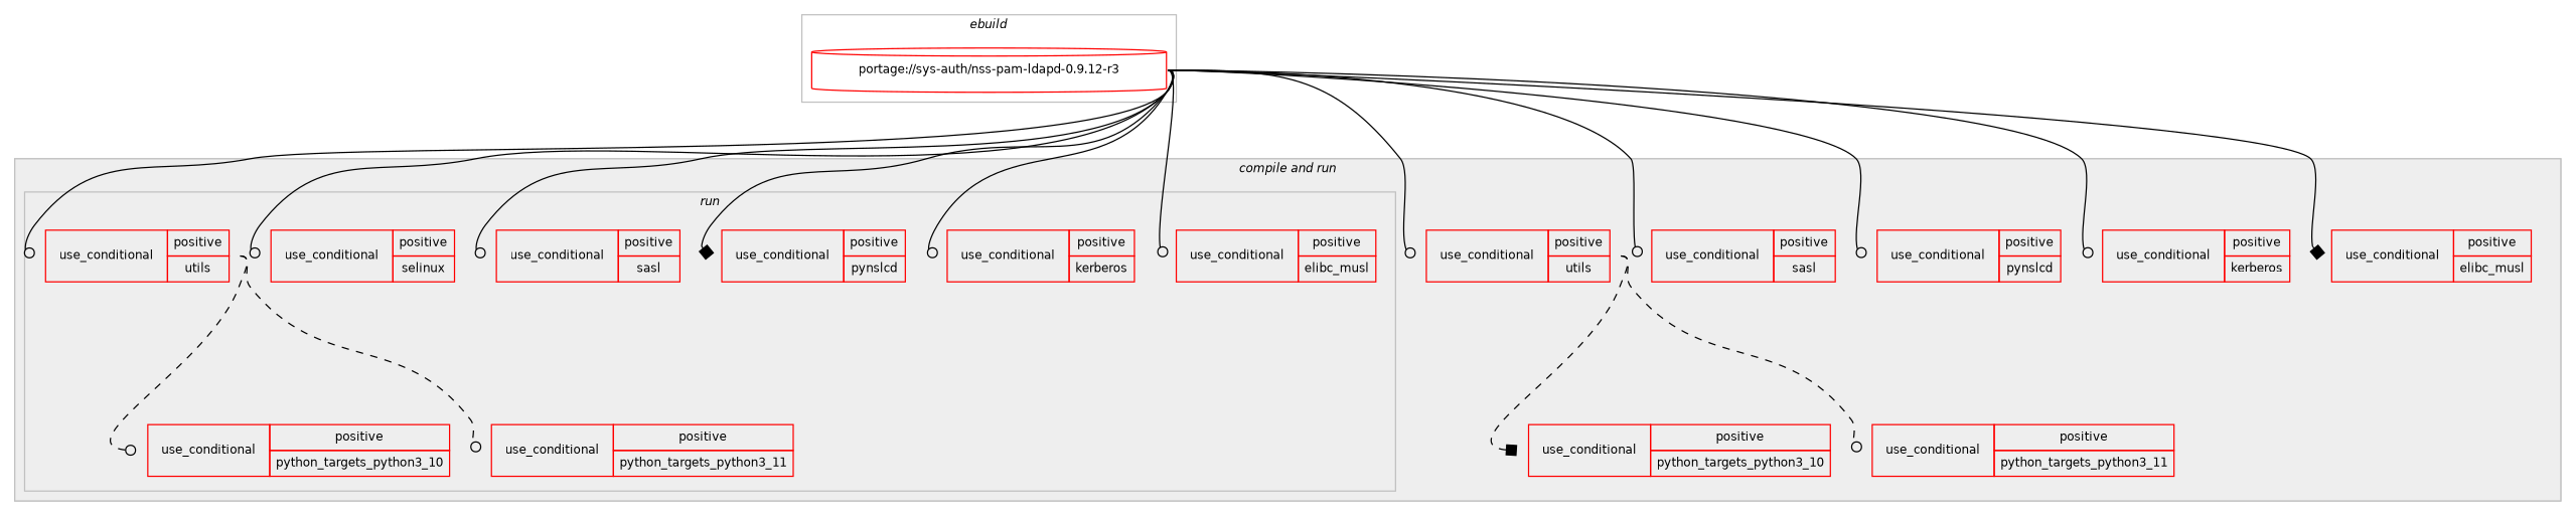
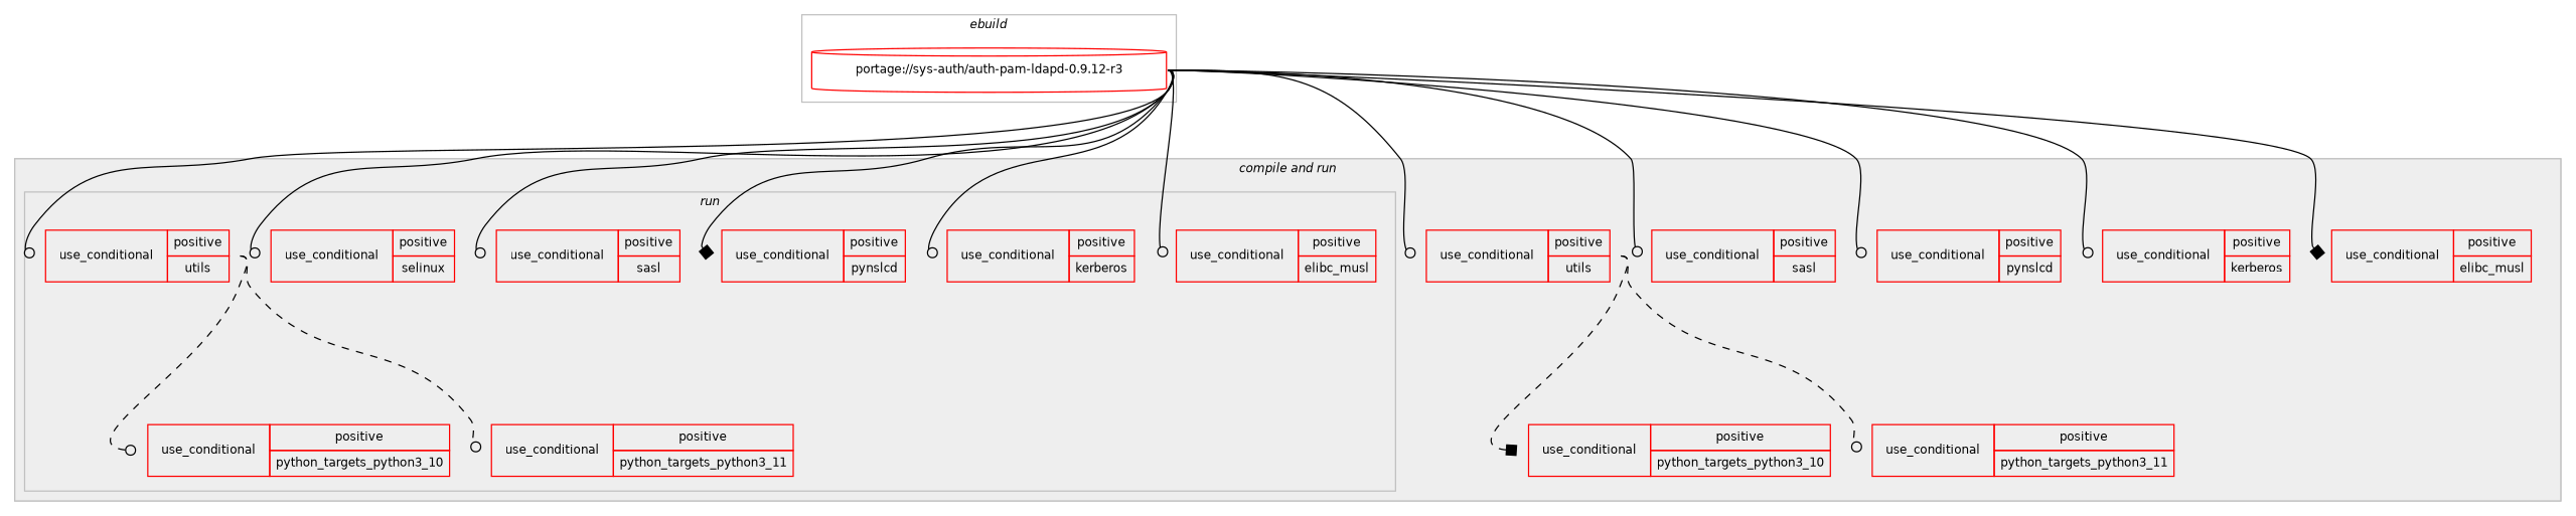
  digraph {
    compound=true
    concentrate=true
    fontname=Helvetica
    fontsize=10
    newrank=true
    rankdir=TB
    ranksep=1.5
    node [color=red fontname=Helvetica fontsize=10 shape=none]
    edge [arrowhead=odot headport=w style=solid tailport=e weight=20]
-   n1 [label="portage://sys-auth/nss-pam-ldapd-0.9.12-r3" width=4 shape=cylinder]
+   n1 [label="portage://sys-auth/auth-pam-ldapd-0.9.12-r3" width=4 shape=cylinder]
    n2 [label=<<TABLE BORDER="0" CELLBORDER="1" CELLSPACING="0" CELLPADDING="4"><TR><TD ROWSPAN="3" CELLPADDING="10">use_conditional</TD></TR><TR><TD>positive</TD></TR><TR><TD>elibc_musl</TD></TR></TABLE>>]
    n3 [label=<<TABLE BORDER="0" CELLBORDER="1" CELLSPACING="0" CELLPADDING="4"><TR><TD ROWSPAN="3" CELLPADDING="10">use_conditional</TD></TR><TR><TD>positive</TD></TR><TR><TD>kerberos</TD></TR></TABLE>>]
    n4 [label=<<TABLE BORDER="0" CELLBORDER="1" CELLSPACING="0" CELLPADDING="4"><TR><TD ROWSPAN="3" CELLPADDING="10">use_conditional</TD></TR><TR><TD>positive</TD></TR><TR><TD>pynslcd</TD></TR></TABLE>>]
    n5 [label=<<TABLE BORDER="0" CELLBORDER="1" CELLSPACING="0" CELLPADDING="4"><TR><TD ROWSPAN="3" CELLPADDING="10">use_conditional</TD></TR><TR><TD>positive</TD></TR><TR><TD>sasl</TD></TR></TABLE>>]
    n6 [label=<<TABLE BORDER="0" CELLBORDER="1" CELLSPACING="0" CELLPADDING="4"><TR><TD ROWSPAN="3" CELLPADDING="10">use_conditional</TD></TR><TR><TD>positive</TD></TR><TR><TD>python_targets_python3_10</TD></TR></TABLE>>]
    n7 [label=<<TABLE BORDER="0" CELLBORDER="1" CELLSPACING="0" CELLPADDING="4"><TR><TD ROWSPAN="3" CELLPADDING="10">use_conditional</TD></TR><TR><TD>positive</TD></TR><TR><TD>python_targets_python3_11</TD></TR></TABLE>>]
    n8 [label=<<TABLE BORDER="0" CELLBORDER="1" CELLSPACING="0" CELLPADDING="4"><TR><TD ROWSPAN="3" CELLPADDING="10">use_conditional</TD></TR><TR><TD>positive</TD></TR><TR><TD>utils</TD></TR></TABLE>>]
    n9 [label=<<TABLE BORDER="0" CELLBORDER="1" CELLSPACING="0" CELLPADDING="4"><TR><TD ROWSPAN="3" CELLPADDING="10">use_conditional</TD></TR><TR><TD>positive</TD></TR><TR><TD>elibc_musl</TD></TR></TABLE>>]
    n10 [label=<<TABLE BORDER="0" CELLBORDER="1" CELLSPACING="0" CELLPADDING="4"><TR><TD ROWSPAN="3" CELLPADDING="10">use_conditional</TD></TR><TR><TD>positive</TD></TR><TR><TD>kerberos</TD></TR></TABLE>>]
    n11 [label=<<TABLE BORDER="0" CELLBORDER="1" CELLSPACING="0" CELLPADDING="4"><TR><TD ROWSPAN="3" CELLPADDING="10">use_conditional</TD></TR><TR><TD>positive</TD></TR><TR><TD>pynslcd</TD></TR></TABLE>>]
    n12 [label=<<TABLE BORDER="0" CELLBORDER="1" CELLSPACING="0" CELLPADDING="4"><TR><TD ROWSPAN="3" CELLPADDING="10">use_conditional</TD></TR><TR><TD>positive</TD></TR><TR><TD>sasl</TD></TR></TABLE>>]
    n13 [label=<<TABLE BORDER="0" CELLBORDER="1" CELLSPACING="0" CELLPADDING="4"><TR><TD ROWSPAN="3" CELLPADDING="10">use_conditional</TD></TR><TR><TD>positive</TD></TR><TR><TD>selinux</TD></TR></TABLE>>]
    n14 [label=<<TABLE BORDER="0" CELLBORDER="1" CELLSPACING="0" CELLPADDING="4"><TR><TD ROWSPAN="3" CELLPADDING="10">use_conditional</TD></TR><TR><TD>positive</TD></TR><TR><TD>python_targets_python3_10</TD></TR></TABLE>>]
    n15 [label=<<TABLE BORDER="0" CELLBORDER="1" CELLSPACING="0" CELLPADDING="4"><TR><TD ROWSPAN="3" CELLPADDING="10">use_conditional</TD></TR><TR><TD>positive</TD></TR><TR><TD>python_targets_python3_11</TD></TR></TABLE>>]
    n16 [label=<<TABLE BORDER="0" CELLBORDER="1" CELLSPACING="0" CELLPADDING="4"><TR><TD ROWSPAN="3" CELLPADDING="10">use_conditional</TD></TR><TR><TD>positive</TD></TR><TR><TD>utils</TD></TR></TABLE>>]
    subgraph cluster_1 {
      color=gray
      label=<<i>ebuild</i>>
      rank=same
      n1
    }
    subgraph cluster_2 {
      color=gray
      label=<<i>dependencies</i>>
      subgraph cluster_3 {
        color=gray
        fillcolor="#eeeeee"
        label=<<i>compile</i>>
        style=filled
        subgraph sub_4 {
          color=gray
          fillcolor="#eeeeee"
          label=<<i>compile</i>>
          style=filled
          n2
        }
        subgraph sub_5 {
          color=gray
          fillcolor="#eeeeee"
          label=<<i>compile</i>>
          style=filled
          n3
        }
        subgraph sub_6 {
          color=gray
          fillcolor="#eeeeee"
          label=<<i>compile</i>>
          style=filled
          n4
        }
        subgraph sub_7 {
          color=gray
          fillcolor="#eeeeee"
          label=<<i>compile</i>>
          style=filled
          n5
        }
        subgraph sub_8 {
          color=gray
          fillcolor="#eeeeee"
          label=<<i>compile</i>>
          style=filled
          n8
          subgraph sub_9 {
            color=gray
            fillcolor="#eeeeee"
            label=<<i>compile</i>>
            style=filled
            n6
          }
          subgraph sub_10 {
            color=gray
            fillcolor="#eeeeee"
            label=<<i>compile</i>>
            style=filled
            n7
          }
        }
      }
      subgraph cluster_11 {
        color=gray
        fillcolor="#eeeeee"
        label=<<i>compile and run</i>>
        style=filled
      }
      subgraph cluster_12 {
        color=gray
        fillcolor="#eeeeee"
        label=<<i>run</i>>
        style=filled
        subgraph sub_13 {
          color=gray
          fillcolor="#eeeeee"
          label=<<i>run</i>>
          style=filled
          n9
        }
        subgraph sub_14 {
          color=gray
          fillcolor="#eeeeee"
          label=<<i>run</i>>
          style=filled
          n10
        }
        subgraph sub_15 {
          color=gray
          fillcolor="#eeeeee"
          label=<<i>run</i>>
          style=filled
          n11
        }
        subgraph sub_16 {
          color=gray
          fillcolor="#eeeeee"
          label=<<i>run</i>>
          style=filled
          n12
        }
        subgraph sub_17 {
          color=gray
          fillcolor="#eeeeee"
          label=<<i>run</i>>
          style=filled
          n13
        }
        subgraph sub_18 {
          color=gray
          fillcolor="#eeeeee"
          label=<<i>run</i>>
          style=filled
          n16
          subgraph sub_19 {
            color=gray
            fillcolor="#eeeeee"
            label=<<i>run</i>>
            style=filled
            n14
          }
          subgraph sub_20 {
            color=gray
            fillcolor="#eeeeee"
            label=<<i>run</i>>
            style=filled
            n15
          }
        }
      }
    }
    subgraph cluster_21 {
      color=gray
      label=<<i>candidates</i>>
      rank=same
    }
    n1 -> n2 [arrowhead=box]
    n1 -> n3
    n1 -> n4
    n1 -> n5
    n1 -> n8
    n1 -> n9
    n1 -> n10
    n1 -> n11 [arrowhead=box]
    n1 -> n12
    n1 -> n13
    n1 -> n16
    n8 -> n6 [arrowhead=box style=dashed]
    n8 -> n7 [style=dashed]
    n16 -> n14 [style=dashed]
    n16 -> n15 [style=dashed]
  }
